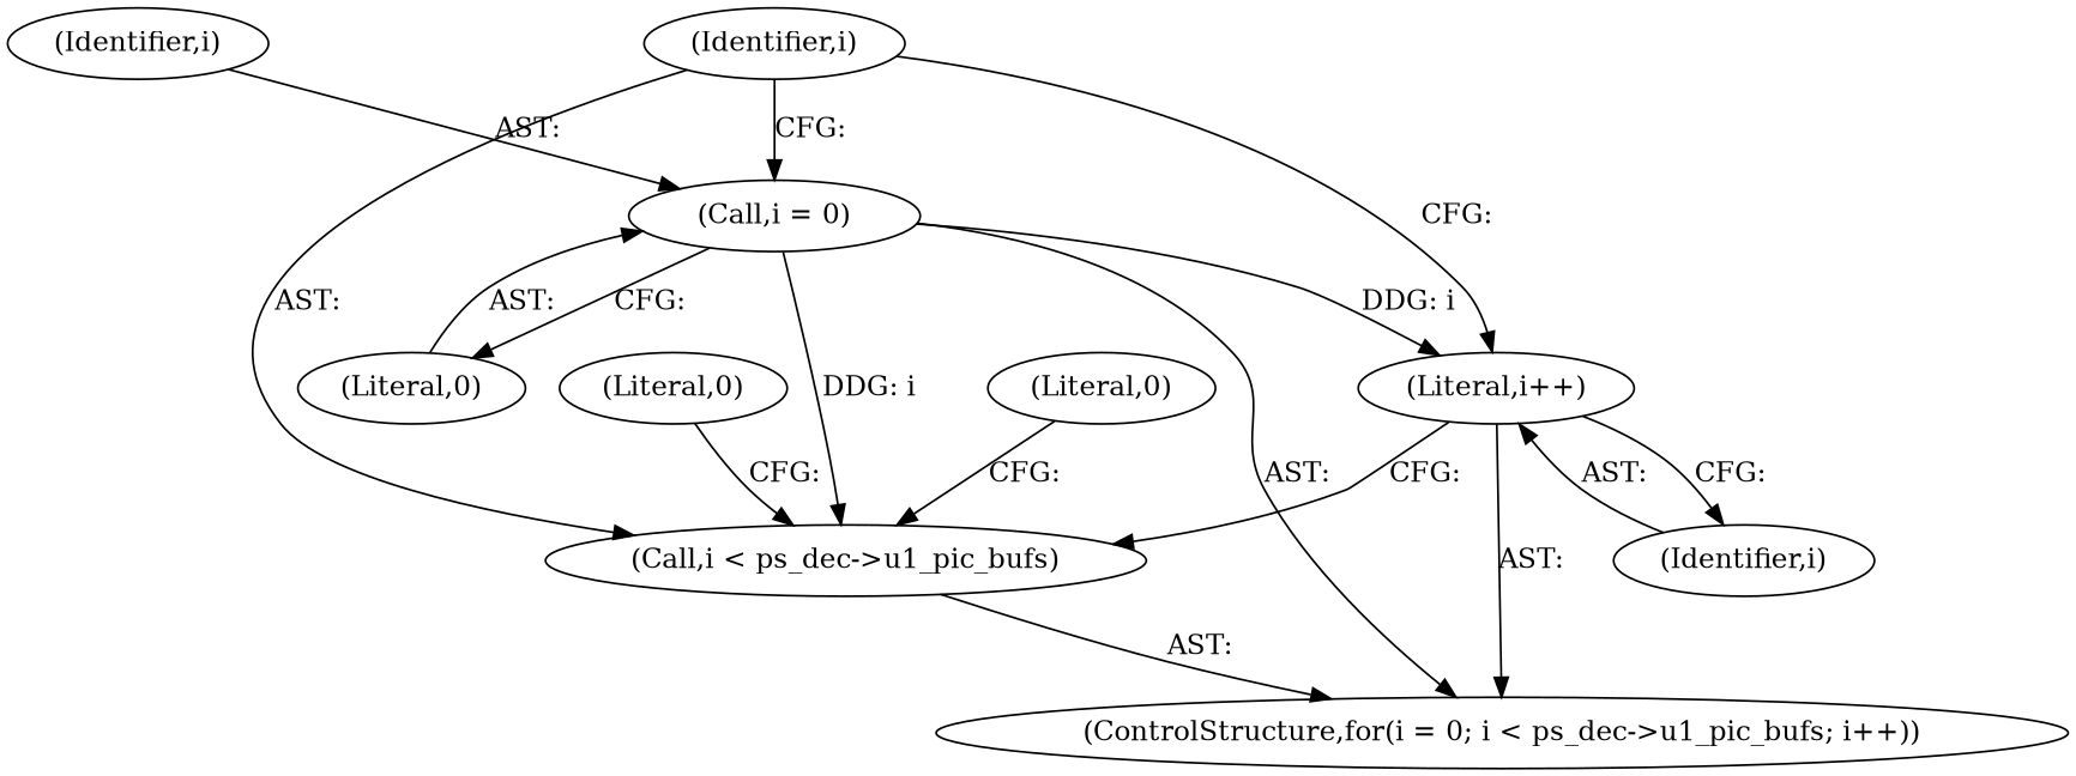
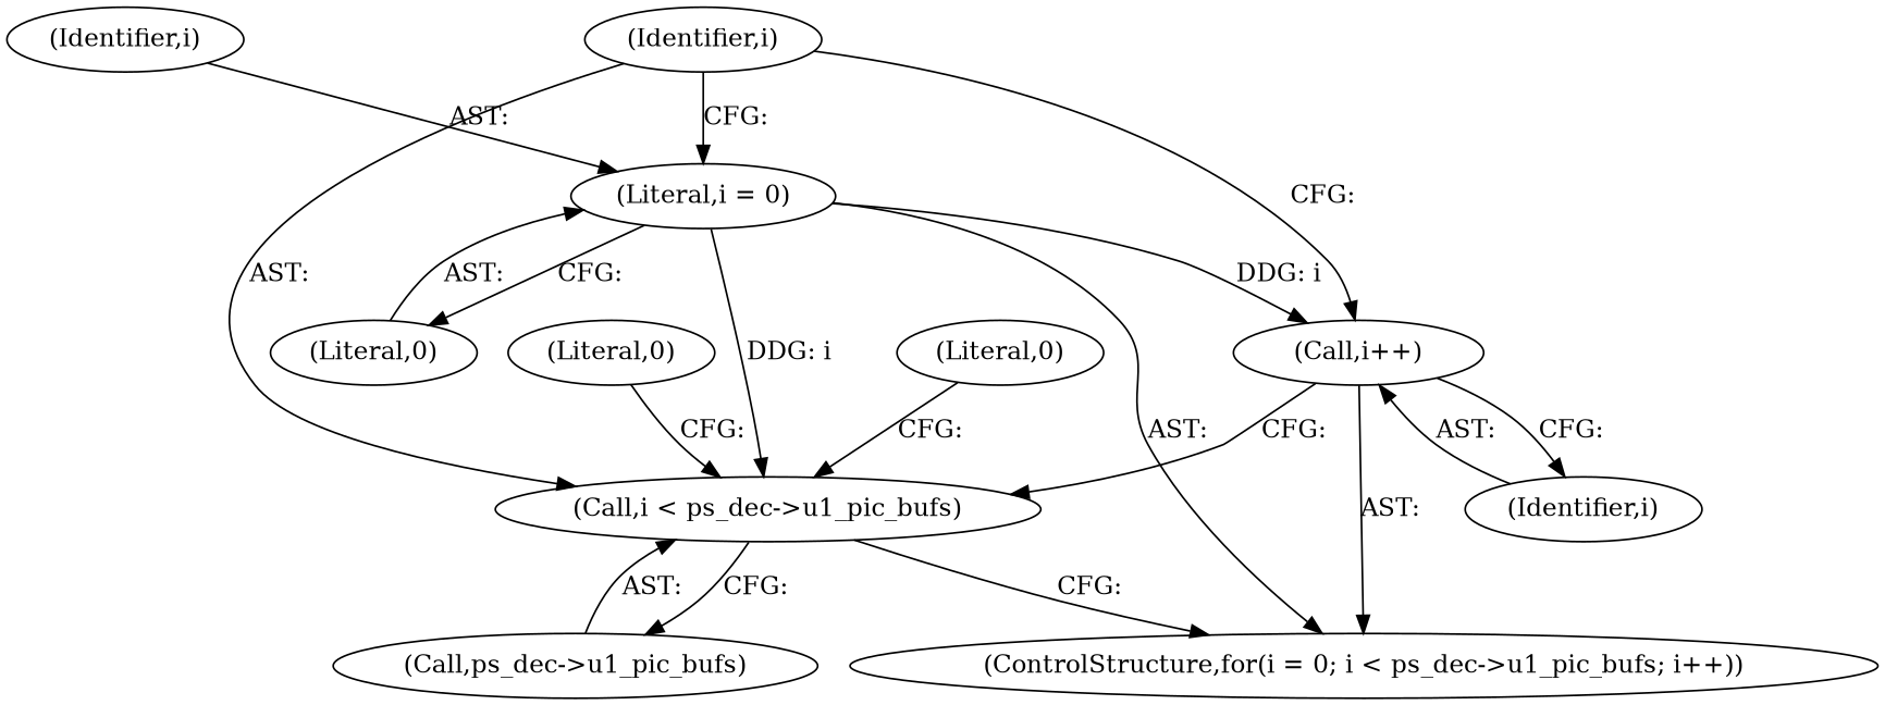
  digraph {
    n1 [label="(Call,i < ps_dec->u1_pic_bufs)"]
+   n2 [label="(Call,ps_dec->u1_pic_bufs)"]
    n3 [label="(ControlStructure,for(i = 0; i < ps_dec->u1_pic_bufs; i++))"]
-   n4 [label="(Literal,i++)"]
+   n4 [label="(Call,i++)"]
    n5 [label="(Identifier,i)"]
-   n6 [label="(Call,i = 0)"]
+   n6 [label="(Literal,i = 0)"]
    n7 [label="(Literal,0)"]
    n8 [label="(Literal,0)"]
    n9 [label="(Identifier,i)"]
    n10 [label="(Identifier,i)"]
    n11 [label="(Literal,0)"]
-   n1 -> n3 [label="AST: "]
+   n1 -> n2 [label="CFG: "]
+   n1 -> n3 [label="CFG: "]
+   n2 -> n1 [label="AST: "]
    n4 -> n1 [label="CFG: "]
    n4 -> n3 [label="AST: "]
    n4 -> n5 [label="CFG: "]
    n5 -> n4 [label="AST: "]
    n6 -> n1 [label="DDG: i"]
    n6 -> n3 [label="AST: "]
    n6 -> n4 [label="DDG: i"]
    n6 -> n7 [label="CFG: "]
    n7 -> n6 [label="AST: "]
    n8 -> n1 [label="CFG: "]
    n9 -> n6 [label="AST: "]
    n10 -> n1 [label="AST: "]
    n10 -> n4 [label="CFG: "]
    n10 -> n6 [label="CFG: "]
    n11 -> n1 [label="CFG: "]
  }
